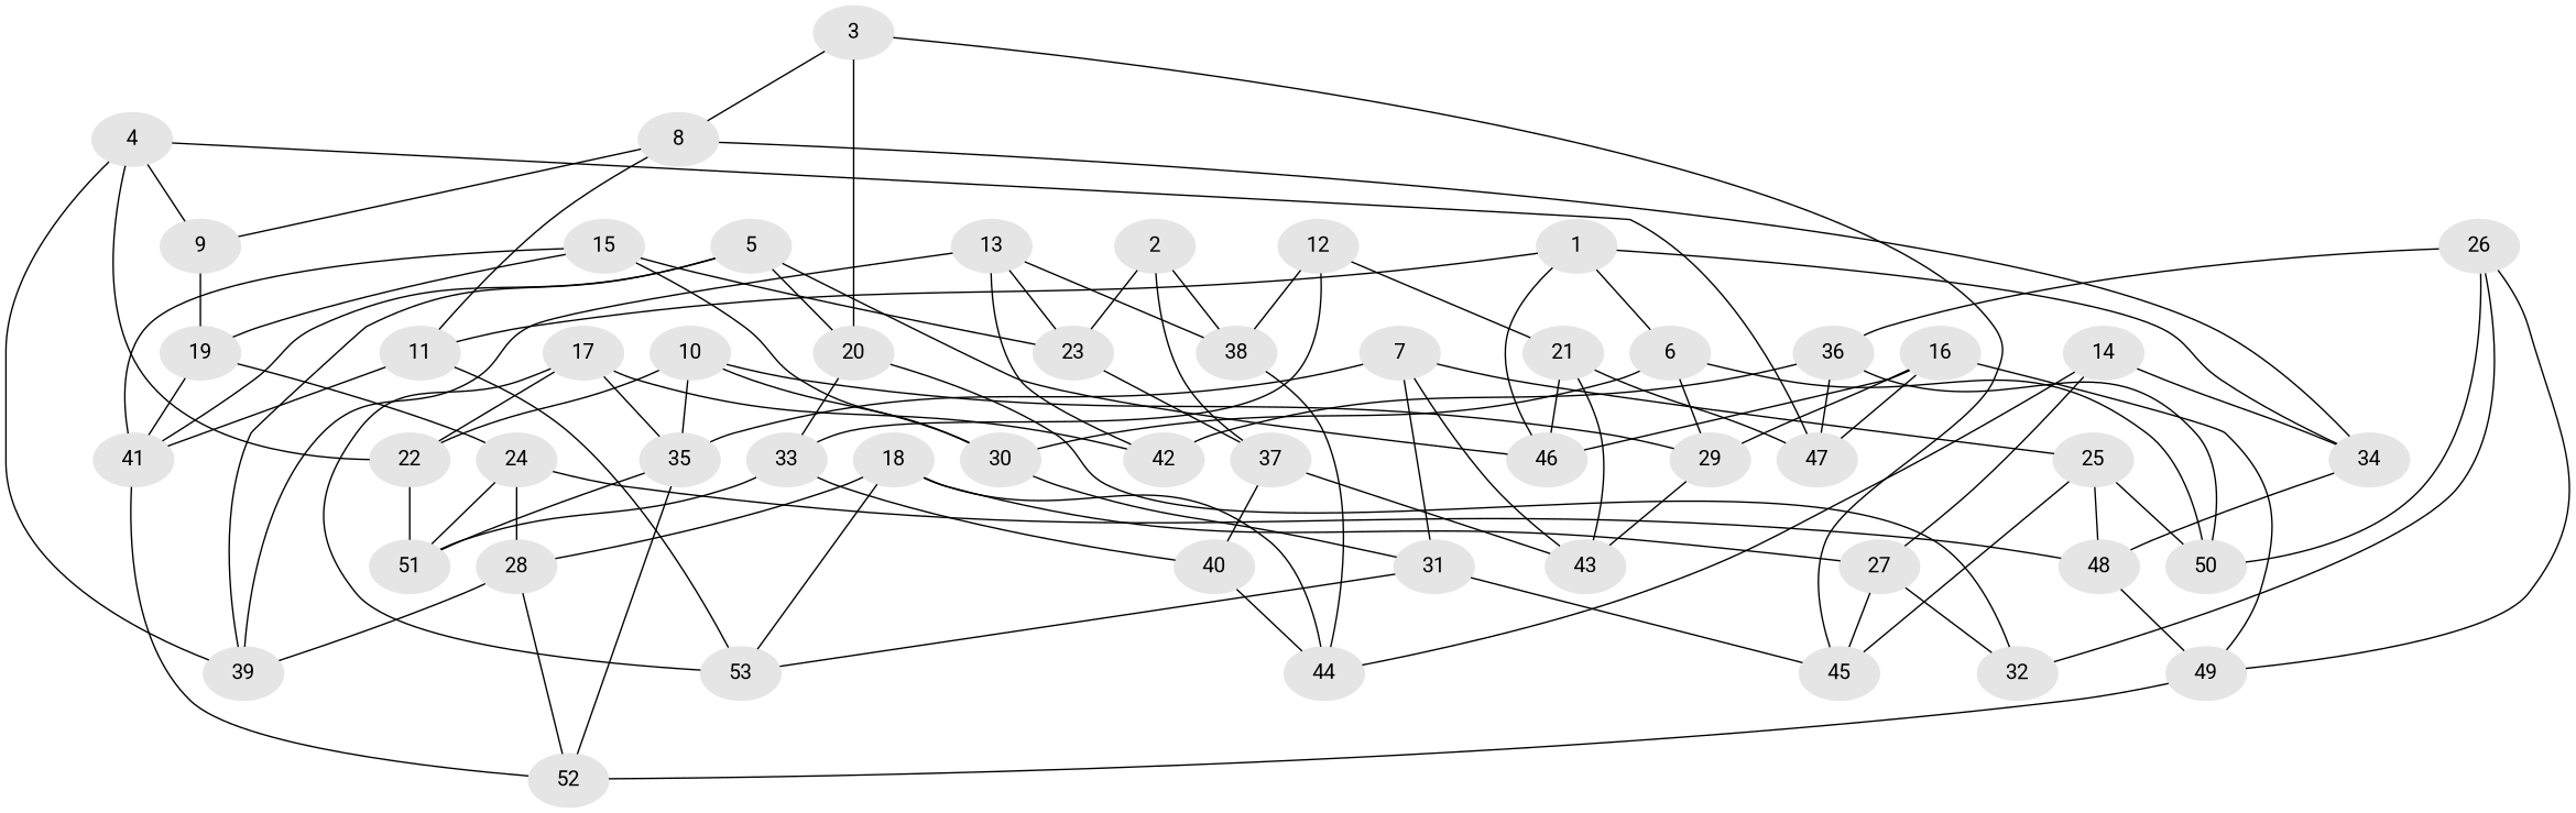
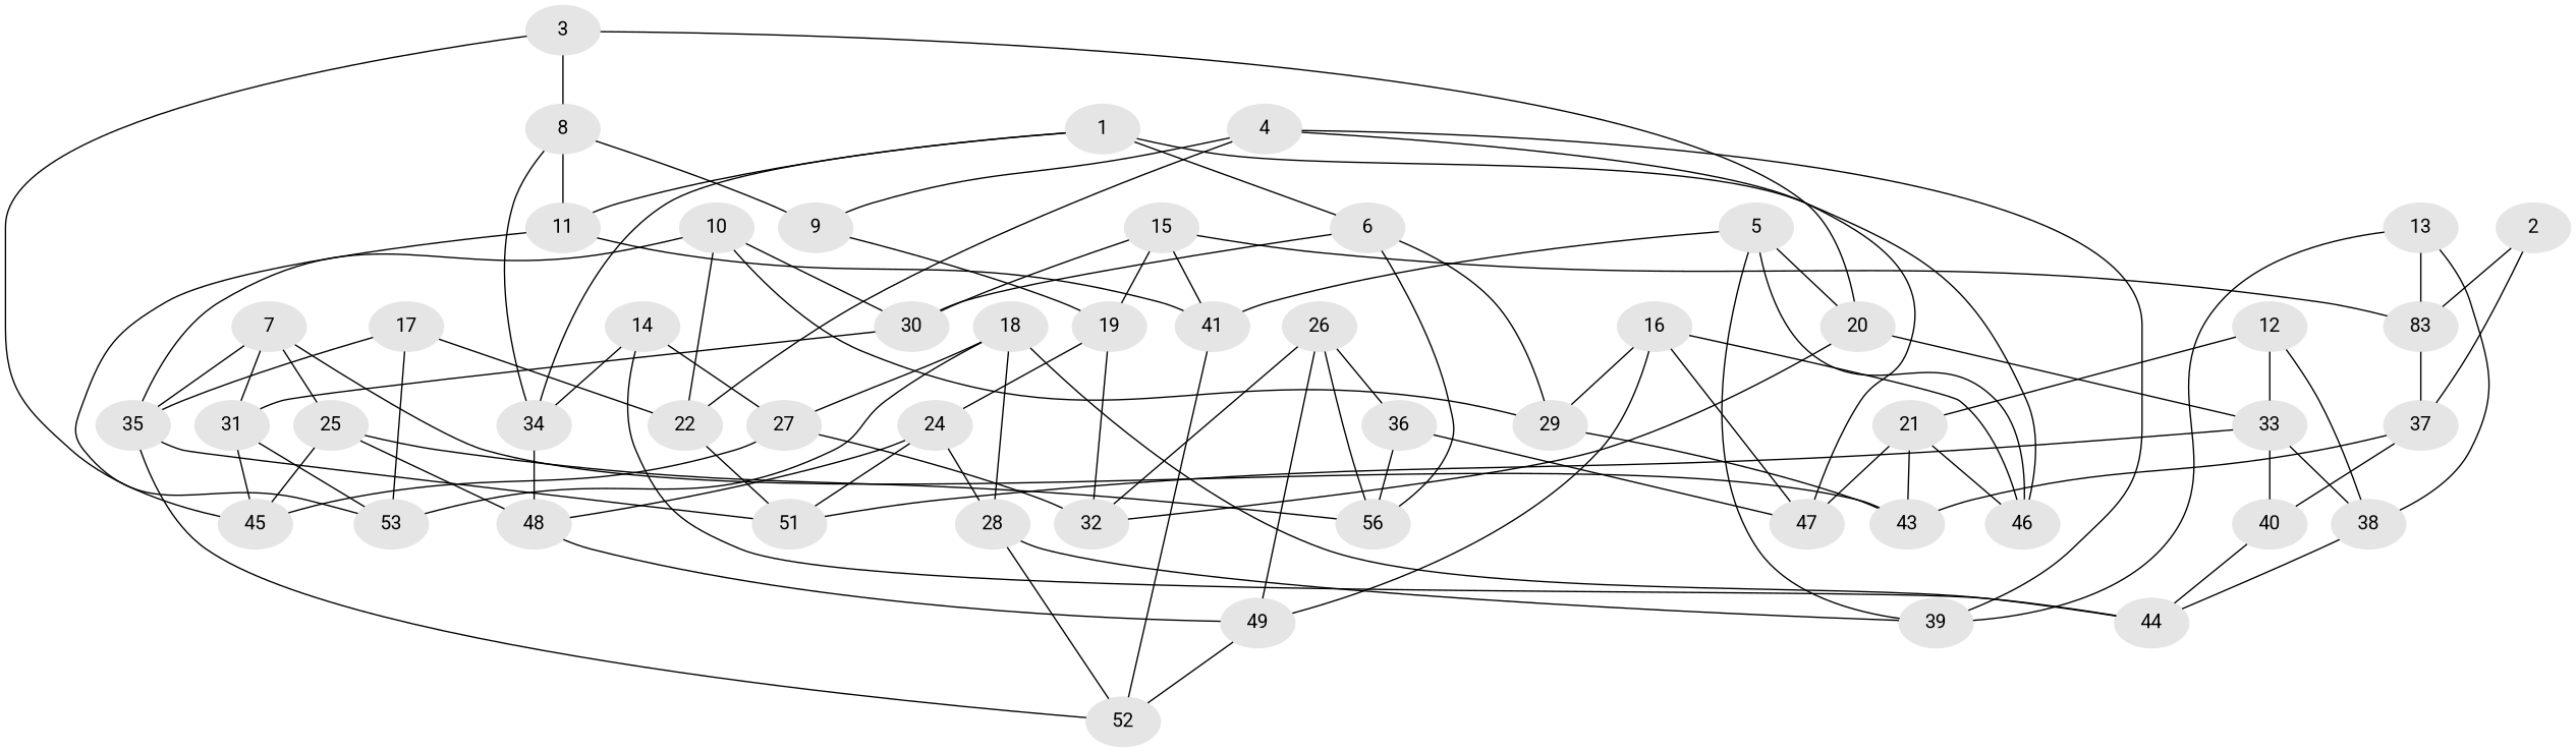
  graph {
    fontname=Roboto
    node [color=gray90 fontname=Roboto style=filled]
    edge [fontname=Roboto]
    1
    6
    11
    34
    46
    29
    30
-   50
+   50 [label=56]
    41
    53
    48
    2
-   23
+   23 [label=83]
    37
    38
    40
    43
    44
    3
    8
    20
    45
    9
    33
    32
    4
    22
    39
    47
    19
    51
    5
    52
    31
    7
    25
    35
    14
    27
    24
    10
    12
    21
    13
-   42
    15
    16
    49
    17
    18
    28
    26
    36
    1 -- 6
    1 -- 11
    1 -- 34
    1 -- 46
    6 -- 29
    6 -- 30
    6 -- 50
    11 -- 41
    11 -- 53
    34 -- 48
    29 -- 43
    30 -- 31
    41 -- 52
    48 -- 49
    2 -- 23
    2 -- 37
-   2 -- 38
+   33 -- 38
    23 -- 37
    37 -- 40
    37 -- 43
    38 -- 44
    40 -- 44
    3 -- 8
    3 -- 20
    3 -- 45
    8 -- 11
    8 -- 34
    8 -- 9
    20 -- 33
    20 -- 32
    9 -- 19
    33 -- 40
    33 -- 51
    4 -- 9
    4 -- 22
    4 -- 39
    4 -- 47
    22 -- 51
-   19 -- 41
+   19 -- 32
    19 -- 24
    5 -- 46
    5 -- 41
    5 -- 20
    5 -- 39
    31 -- 53
    31 -- 45
    7 -- 43
    7 -- 31
    7 -- 25
    7 -- 35
    25 -- 50
    25 -- 48
    25 -- 45
    35 -- 51
    35 -- 52
    14 -- 34
    14 -- 44
    14 -- 27
    27 -- 45
    27 -- 32
    24 -- 48
    24 -- 51
    24 -- 28
    10 -- 29
    10 -- 30
    10 -- 22
    10 -- 35
    12 -- 38
    12 -- 33
    12 -- 21
    21 -- 46
    21 -- 43
    21 -- 47
    13 -- 23
    13 -- 38
    13 -- 39
-   13 -- 42
    15 -- 30
    15 -- 41
    15 -- 23
    15 -- 19
    16 -- 46
    16 -- 29
    16 -- 47
    16 -- 49
    49 -- 52
    17 -- 53
    17 -- 22
    17 -- 35
-   17 -- 42
    18 -- 53
    18 -- 44
    18 -- 27
    18 -- 28
    28 -- 39
    28 -- 52
    26 -- 50
    26 -- 32
    26 -- 49
    26 -- 36
    36 -- 50
    36 -- 47
-   36 -- 42
  }
